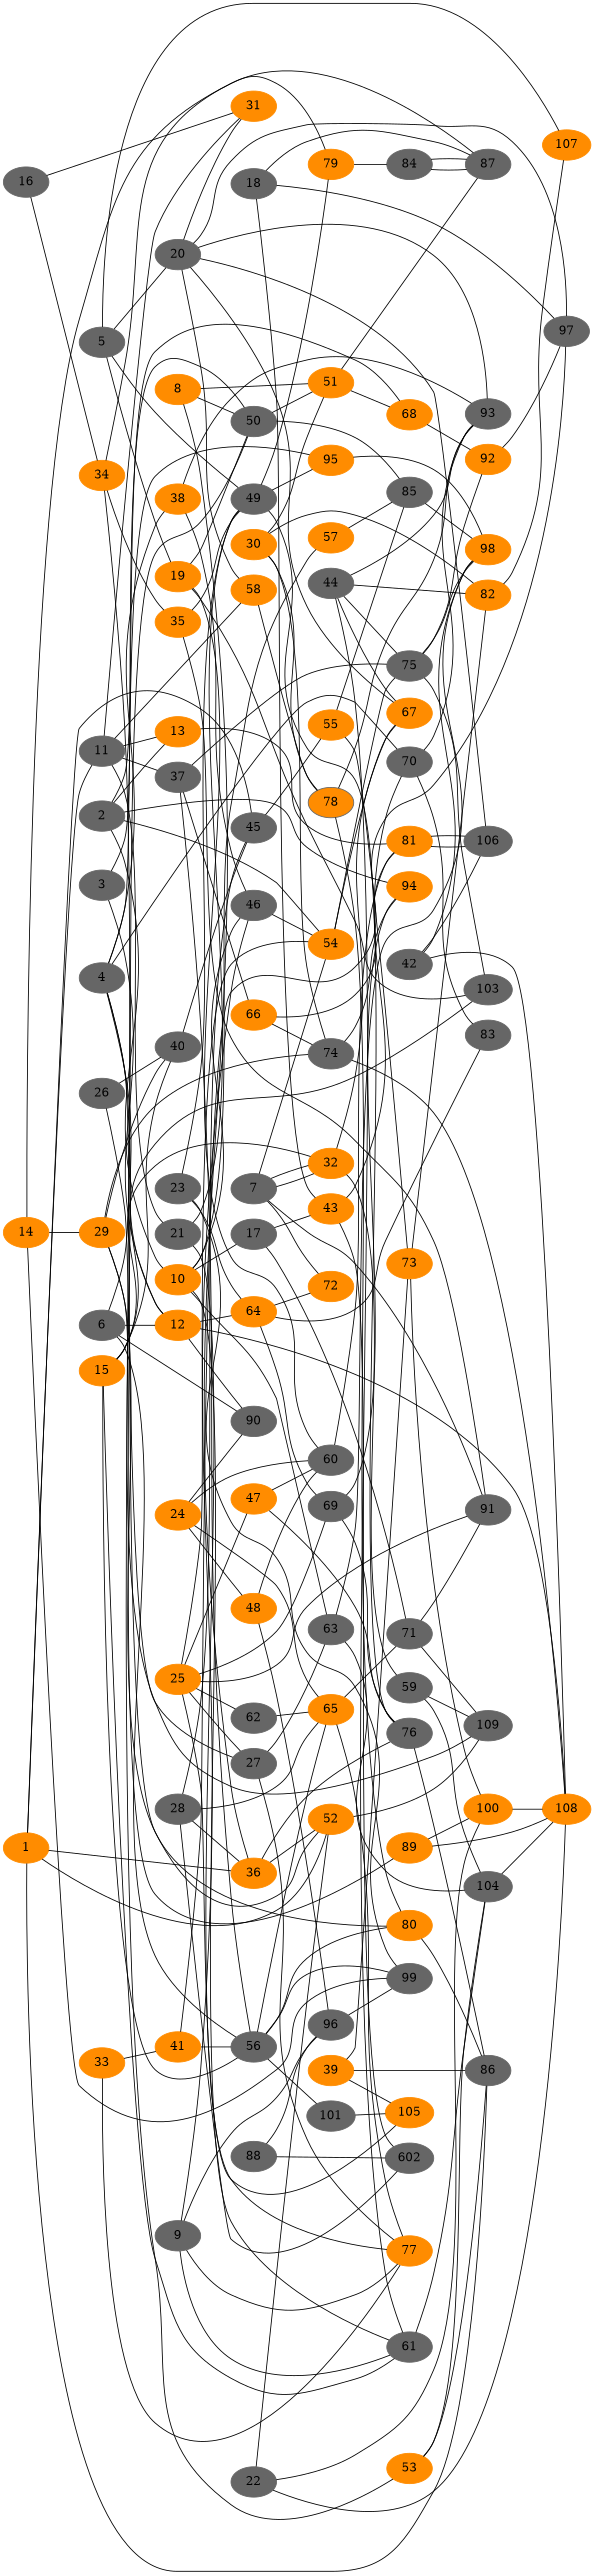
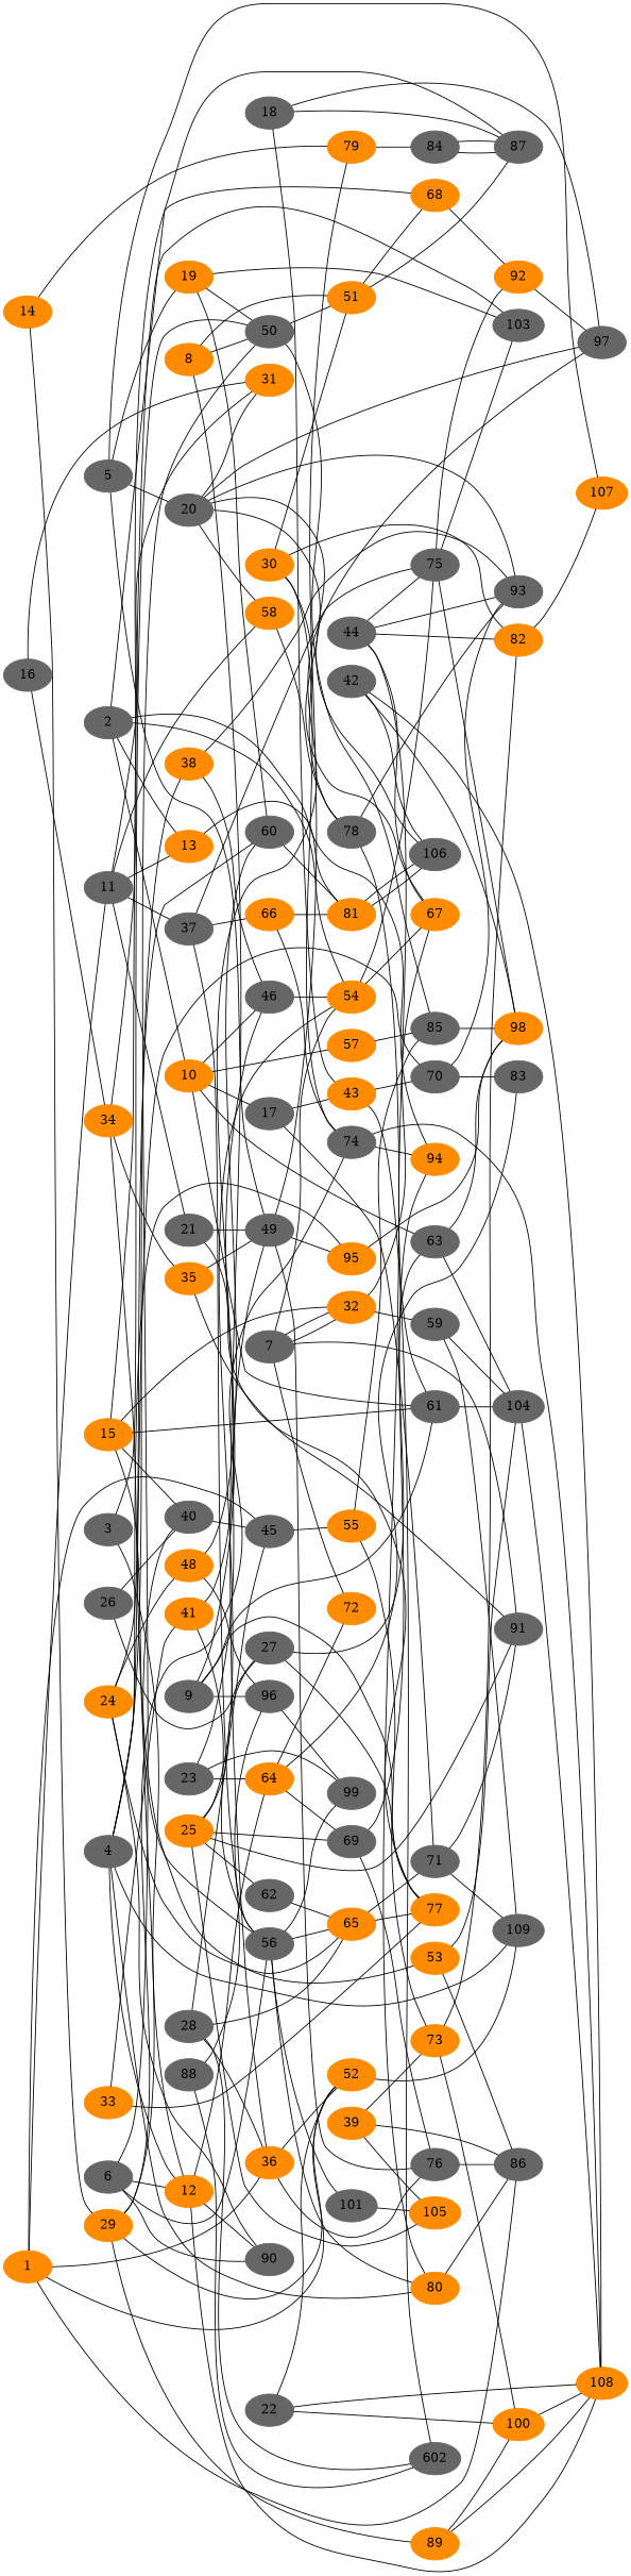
  graph {
    rankdir=LR
    node [color=gray40 style=filled]
    1 [color=darkorange]
    11
    36 [color=darkorange]
    45
    52 [color=darkorange]
    86
    13 [color=darkorange]
    21
    31 [color=darkorange]
    37
    58 [color=darkorange]
    76
    55 [color=darkorange]
    109
    10 [color=darkorange]
    2
    54 [color=darkorange]
    68 [color=darkorange]
    94 [color=darkorange]
    46
    61
    17
    57 [color=darkorange]
    63
    81 [color=darkorange]
    67 [color=darkorange]
    75
    92 [color=darkorange]
    12 [color=darkorange]
    3
    50
    90
    64 [color=darkorange]
    108 [color=darkorange]
    51 [color=darkorange]
    85
    4
    38 [color=darkorange]
    70
    80 [color=darkorange]
    95 [color=darkorange]
    93
    83
    98 [color=darkorange]
    19 [color=darkorange]
    5
    20
    49
    107 [color=darkorange]
    103
    60
    97
    106
    79 [color=darkorange]
    6
    56
    99
    65 [color=darkorange]
    101
    7
    32 [color=darkorange]
    72 [color=darkorange]
    91
    59
    8 [color=darkorange]
    87
    9
    77 [color=darkorange]
    96
    104
    43 [color=darkorange]
    71
    66 [color=darkorange]
-   78 [fillcolor=darkorange]
+   78
    69
    14 [color=darkorange]
    29 [color=darkorange]
    40
    74
    89 [color=darkorange]
    84
    15 [color=darkorange]
    16
    34 [color=darkorange]
    35 [color=darkorange]
    53 [color=darkorange]
    n87 [label=602]
    18
    22
    100 [color=darkorange]
    23
    24 [color=darkorange]
    48 [color=darkorange]
    25 [color=darkorange]
    27
-   47 [color=darkorange]
    62
    105 [color=darkorange]
    26
    28
    30 [color=darkorange]
    82 [color=darkorange]
    33 [color=darkorange]
    41 [color=darkorange]
    39 [color=darkorange]
    73 [color=darkorange]
    42
    44
    88
    1 -- 11
    1 -- 36
    1 -- 45
    1 -- 52
    1 -- 86
    11 -- 13
    11 -- 21
    11 -- 31
    11 -- 37
    11 -- 58
    36 -- 52
    36 -- 76
    45 -- 55
    52 -- 109
    13 -- 81
    21 -- 49
    21 -- 77
    37 -- 75
    37 -- 56
    37 -- 66
    58 -- 78
    76 -- 86
    55 -- 85
    55 -- 73
    10 -- 46
    10 -- 61
    10 -- 17
    10 -- 57
    10 -- 63
    2 -- 13
    2 -- 10
    2 -- 54
    2 -- 68
    2 -- 94
    54 -- 67
    54 -- 75
    68 -- 92
    46 -- 54
    61 -- 104
    17 -- 43
    17 -- 71
    57 -- 85
    63 -- 98
    63 -- 104
    81 -- 106
    81 -- 106
    75 -- 92
    75 -- 98
    75 -- 103
    92 -- 97
    12 -- 90
    12 -- 64
    12 -- 108
    3 -- 12
    3 -- 50
    50 -- 51
    50 -- 85
    64 -- 83
    64 -- 72
    64 -- 69
    51 -- 68
    51 -- 87
    85 -- 98
    4 -- 109
    4 -- 12
    4 -- 38
    4 -- 70
    4 -- 80
    4 -- 95
    38 -- 46
    38 -- 93
    70 -- 93
    70 -- 83
    80 -- 86
    95 -- 98
    19 -- 50
    19 -- 103
    19 -- 60
    5 -- 19
    5 -- 20
    5 -- 49
    5 -- 107
    20 -- 31
    20 -- 58
    20 -- 67
    20 -- 93
    20 -- 97
    20 -- 106
    49 -- 76
    49 -- 95
    49 -- 79
    60 -- 81
    79 -- 84
    6 -- 12
    6 -- 50
    6 -- 90
    6 -- 56
    56 -- 80
    56 -- 99
    56 -- 65
    56 -- 101
    65 -- 77
    65 -- 71
    101 -- 105
    7 -- 54
    7 -- 32
    7 -- 32
    7 -- 72
    7 -- 91
    32 -- 67
    32 -- 59
    59 -- 109
    59 -- 104
    8 -- 36
    8 -- 50
    8 -- 51
    9 -- 46
    9 -- 61
    9 -- 77
    9 -- 96
    96 -- 99
    104 -- 108
    43 -- 70
    43 -- n87
    71 -- 109
    71 -- 91
    66 -- 81
    66 -- 74
    78 -- 80
    78 -- 93
    69 -- 76
    69 -- 94
    14 -- 79
-   14 -- 99
    14 -- 29
    29 -- 52
    29 -- 40
    29 -- 74
    29 -- 89
    40 -- 45
    74 -- 94
    74 -- 108
    89 -- 108
    89 -- 100
    84 -- 87
    84 -- 87
    15 -- 61
    15 -- 103
    15 -- 56
    15 -- 32
    15 -- 40
    16 -- 31
    16 -- 34
    34 -- 87
    34 -- 35
    34 -- 53
    35 -- 49
    35 -- 91
    53 -- 86
    53 -- 104
    18 -- 97
    18 -- 87
    18 -- 43
    22 -- 52
    22 -- 108
    22 -- 100
    100 -- 108
    23 -- 64
    23 -- 49
    23 -- 99
    24 -- 90
    24 -- 60
    24 -- 65
    24 -- 48
    48 -- 60
    48 -- 96
    25 -- 54
    25 -- 91
    25 -- 69
    25 -- 27
-   25 -- 47
    25 -- 62
    25 -- 105
    27 -- 63
    27 -- 77
-   47 -- 76
-   47 -- 60
    62 -- 65
    26 -- 40
    26 -- 27
    28 -- 36
    28 -- 45
    28 -- 65
    28 -- n87
    30 -- 51
    30 -- 78
    30 -- 74
    30 -- 82
    82 -- 107
    33 -- 77
    33 -- 41
    41 -- 97
    41 -- 56
    39 -- 86
    39 -- 105
    39 -- 73
    73 -- 100
    73 -- 82
    42 -- 108
    42 -- 98
    42 -- 106
    44 -- 61
    44 -- 67
    44 -- 75
    44 -- 93
    44 -- 82
    88 -- 96
    88 -- n87
  }
